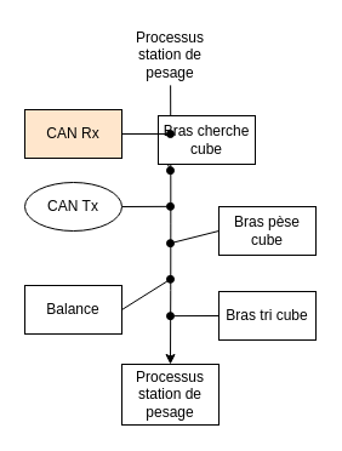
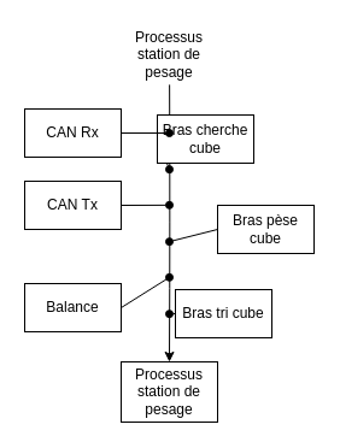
  <mxCell id="0" />
  <mxCell id="1" parent="0" />
  <mxCell id="2" style="edgeStyle=orthogonalEdgeStyle;curved=1;rounded=0;orthogonalLoop=1;jettySize=auto;html=1;exitX=0.5;exitY=1;exitDx=0;exitDy=0;" edge="1" parent="1" target="3"><mxGeometry relative="1" as="geometry"><mxPoint x="140.143" y="69.857" as="sourcePoint" /></mxGeometry></mxCell>
  <mxCell id="3" value="Processus station de pesage" style="rounded=0;whiteSpace=wrap;html=1;" vertex="1" parent="1"><mxGeometry x="100" y="300" width="80" height="50" as="geometry" /></mxCell>
  <mxCell id="4" style="edgeStyle=none;rounded=0;orthogonalLoop=1;jettySize=auto;html=1;exitX=0;exitY=0.5;exitDx=0;exitDy=0;endArrow=oval;endFill=1;" edge="1" parent="1" source="5"><mxGeometry relative="1" as="geometry"><mxPoint x="140" y="140.143" as="targetPoint" /></mxGeometry></mxCell>
  <mxCell id="5" value="Bras cherche cube" style="rounded=0;whiteSpace=wrap;html=1;" vertex="1" parent="1"><mxGeometry x="130" y="95" width="80" height="40" as="geometry" /></mxCell>
  <mxCell id="6" style="rounded=0;orthogonalLoop=1;jettySize=auto;html=1;exitX=1;exitY=0.5;exitDx=0;exitDy=0;endArrow=oval;endFill=1;" edge="1" parent="1" source="7"><mxGeometry relative="1" as="geometry"><mxPoint x="140" y="110" as="targetPoint" /></mxGeometry></mxCell>
- <mxCell id="7" value="CAN Rx" style="rounded=0;whiteSpace=wrap;html=1;fillColor=#ffe6cc;" vertex="1" parent="1"><mxGeometry x="20" y="90" width="80" height="40" as="geometry" /></mxCell>
+ <mxCell id="7" value="CAN Rx" style="rounded=0;whiteSpace=wrap;html=1;" vertex="1" parent="1"><mxGeometry x="20" y="90" width="80" height="40" as="geometry" /></mxCell>
  <mxCell id="8" style="edgeStyle=none;rounded=0;orthogonalLoop=1;jettySize=auto;html=1;exitX=1;exitY=0.5;exitDx=0;exitDy=0;endArrow=oval;endFill=1;" edge="1" parent="1" source="9"><mxGeometry relative="1" as="geometry"><mxPoint x="140" y="169.857" as="targetPoint" /></mxGeometry></mxCell>
- <mxCell id="9" value="CAN Tx" style="ellipse;whiteSpace=wrap;html=1;" vertex="1" parent="1"><mxGeometry x="20" y="150" width="80" height="40" as="geometry" /></mxCell>
+ <mxCell id="9" value="CAN Tx" style="rounded=0;whiteSpace=wrap;html=1;" vertex="1" parent="1"><mxGeometry x="20" y="150" width="80" height="40" as="geometry" /></mxCell>
  <mxCell id="10" style="edgeStyle=none;rounded=0;orthogonalLoop=1;jettySize=auto;html=1;exitX=0;exitY=0.5;exitDx=0;exitDy=0;endArrow=oval;endFill=1;" edge="1" parent="1" source="11"><mxGeometry relative="1" as="geometry"><mxPoint x="140" y="200.143" as="targetPoint" /></mxGeometry></mxCell>
  <mxCell id="11" value="Bras pèse cube" style="rounded=0;whiteSpace=wrap;html=1;" vertex="1" parent="1"><mxGeometry x="180" y="170" width="80" height="40" as="geometry" /></mxCell>
  <mxCell id="12" style="edgeStyle=none;rounded=0;orthogonalLoop=1;jettySize=auto;html=1;exitX=1;exitY=0.5;exitDx=0;exitDy=0;endArrow=oval;endFill=1;" edge="1" parent="1" source="13"><mxGeometry relative="1" as="geometry"><mxPoint x="140" y="229.857" as="targetPoint" /></mxGeometry></mxCell>
  <mxCell id="13" value="Balance" style="rounded=0;whiteSpace=wrap;html=1;" vertex="1" parent="1"><mxGeometry x="20" y="235" width="80" height="40" as="geometry" /></mxCell>
  <mxCell id="14" style="edgeStyle=none;rounded=0;orthogonalLoop=1;jettySize=auto;html=1;exitX=0;exitY=0.5;exitDx=0;exitDy=0;endArrow=oval;endFill=1;" edge="1" parent="1" source="15"><mxGeometry relative="1" as="geometry"><mxPoint x="140" y="260.143" as="targetPoint" /></mxGeometry></mxCell>
- <mxCell id="15" value="Bras tri cube" style="rounded=0;whiteSpace=wrap;html=1;" vertex="1" parent="1"><mxGeometry x="180" y="240" width="80" height="40" as="geometry" /></mxCell>
+ <mxCell id="15" value="Bras tri cube" style="rounded=0;whiteSpace=wrap;html=1;" vertex="1" parent="1"><mxGeometry x="145" y="240" width="80" height="40" as="geometry" /></mxCell>
  <mxCell id="16" value="Processus station de pesage" style="text;html=1;strokeColor=none;fillColor=none;align=center;verticalAlign=middle;whiteSpace=wrap;rounded=0;" vertex="1" parent="1"><mxGeometry x="105" y="20" width="70" height="50" as="geometry" /></mxCell>
